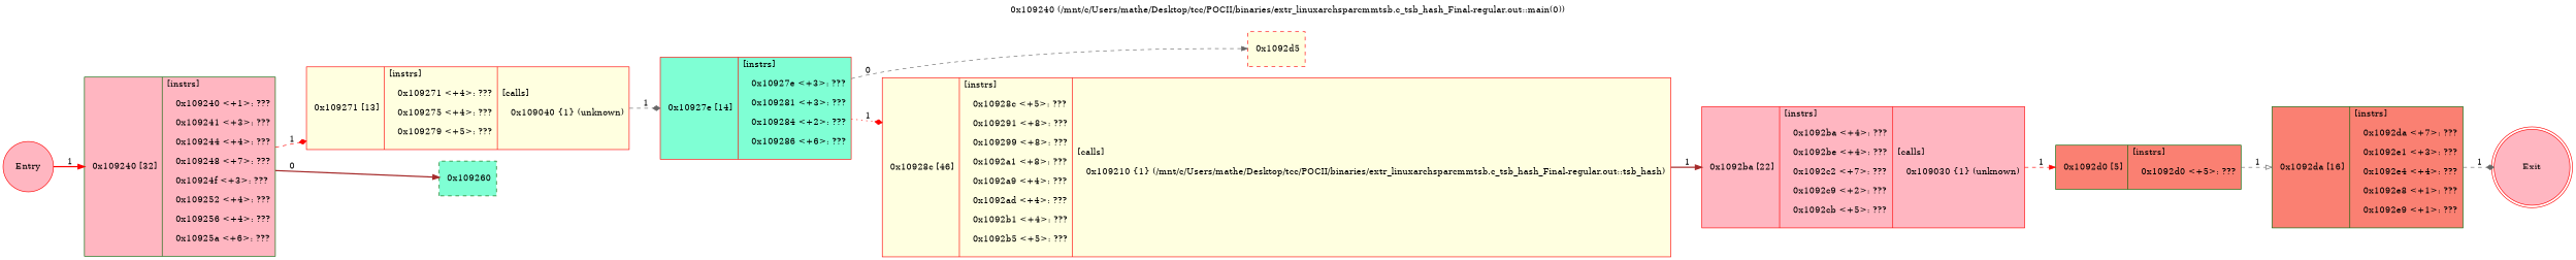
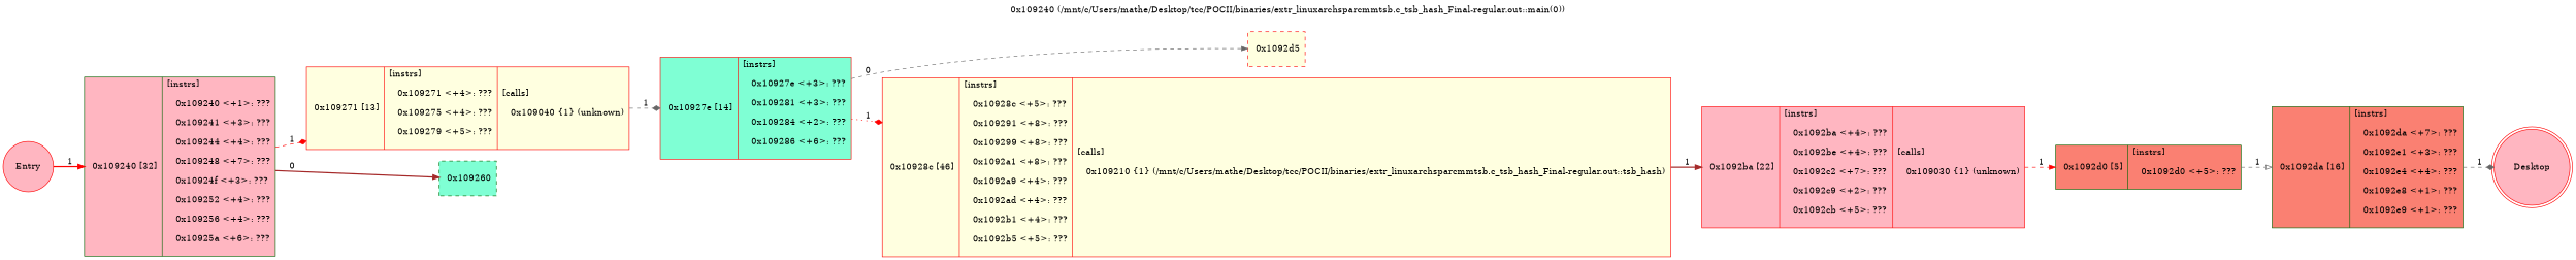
  digraph {
    label="0x109240 (/mnt/c/Users/mathe/Desktop/tcc/POCII/binaries/extr_linuxarchsparcmmtsb.c_tsb_hash_Final-regular.out::main(0))"
    labelloc=t
    rankdir=LR
    node [color=red fillcolor=lightpink shape=record style=filled]
    edge [arrowhead=normal color=red style=dashed]
    Entry [height=0.3 shape=circle width=0.3]
    n2 [color=darkgreen label="{\n     0x109240 [32]\l\n     | [instrs]\l\n     &nbsp;&nbsp;0x109240 \<+1\>: ???\l\n     &nbsp;&nbsp;0x109241 \<+3\>: ???\l\n     &nbsp;&nbsp;0x109244 \<+4\>: ???\l\n     &nbsp;&nbsp;0x109248 \<+7\>: ???\l\n     &nbsp;&nbsp;0x10924f \<+3\>: ???\l\n     &nbsp;&nbsp;0x109252 \<+4\>: ???\l\n     &nbsp;&nbsp;0x109256 \<+4\>: ???\l\n     &nbsp;&nbsp;0x10925a \<+6\>: ???\l\n  }"]
    n3 [fillcolor=lightyellow label="{\n     0x109271 [13]\l\n     | [instrs]\l\n     &nbsp;&nbsp;0x109271 \<+4\>: ???\l\n     &nbsp;&nbsp;0x109275 \<+4\>: ???\l\n     &nbsp;&nbsp;0x109279 \<+5\>: ???\l\n     | [calls]\l\n     &nbsp;&nbsp;0x109040 \{1\} (unknown)\l\n  }"]
    n4 [color=darkgreen fillcolor=aquamarine label="{\n     0x109260\l\n  }" style="dashed,filled"]
    n5 [fillcolor=aquamarine label="{\n     0x10927e [14]\l\n     | [instrs]\l\n     &nbsp;&nbsp;0x10927e \<+3\>: ???\l\n     &nbsp;&nbsp;0x109281 \<+3\>: ???\l\n     &nbsp;&nbsp;0x109284 \<+2\>: ???\l\n     &nbsp;&nbsp;0x109286 \<+6\>: ???\l\n  }"]
    n6 [fillcolor=lightyellow label="{\n     0x1092d5\l\n  }" style="dashed,filled"]
    n7 [fillcolor=lightyellow label="{\n     0x10928c [46]\l\n     | [instrs]\l\n     &nbsp;&nbsp;0x10928c \<+5\>: ???\l\n     &nbsp;&nbsp;0x109291 \<+8\>: ???\l\n     &nbsp;&nbsp;0x109299 \<+8\>: ???\l\n     &nbsp;&nbsp;0x1092a1 \<+8\>: ???\l\n     &nbsp;&nbsp;0x1092a9 \<+4\>: ???\l\n     &nbsp;&nbsp;0x1092ad \<+4\>: ???\l\n     &nbsp;&nbsp;0x1092b1 \<+4\>: ???\l\n     &nbsp;&nbsp;0x1092b5 \<+5\>: ???\l\n     | [calls]\l\n     &nbsp;&nbsp;0x109210 \{1\} (/mnt/c/Users/mathe/Desktop/tcc/POCII/binaries/extr_linuxarchsparcmmtsb.c_tsb_hash_Final-regular.out::tsb_hash)\l\n  }"]
    n8 [label="{\n     0x1092ba [22]\l\n     | [instrs]\l\n     &nbsp;&nbsp;0x1092ba \<+4\>: ???\l\n     &nbsp;&nbsp;0x1092be \<+4\>: ???\l\n     &nbsp;&nbsp;0x1092c2 \<+7\>: ???\l\n     &nbsp;&nbsp;0x1092c9 \<+2\>: ???\l\n     &nbsp;&nbsp;0x1092cb \<+5\>: ???\l\n     | [calls]\l\n     &nbsp;&nbsp;0x109030 \{1\} (unknown)\l\n  }"]
    n9 [color=darkgreen fillcolor=salmon label="{\n     0x1092d0 [5]\l\n     | [instrs]\l\n     &nbsp;&nbsp;0x1092d0 \<+5\>: ???\l\n  }"]
-   Exit [height=0.3 peripheries=2 shape=circle width=0.3]
+   Exit [height=0.3 peripheries=2 shape=circle width=0.3 label=Desktop]
    n11 [color=darkgreen fillcolor=salmon label="{\n     0x1092da [16]\l\n     | [instrs]\l\n     &nbsp;&nbsp;0x1092da \<+7\>: ???\l\n     &nbsp;&nbsp;0x1092e1 \<+3\>: ???\l\n     &nbsp;&nbsp;0x1092e4 \<+4\>: ???\l\n     &nbsp;&nbsp;0x1092e8 \<+1\>: ???\l\n     &nbsp;&nbsp;0x1092e9 \<+1\>: ???\l\n  }"]
    Entry -> n2 [label=" 1" style=bold]
    n2 -> n3 [arrowhead=diamond label=" 1"]
    n2 -> n4 [color=brown label=" 0" style=bold]
    n3 -> n5 [arrowhead=diamond color=gray40 label=" 1"]
    n5 -> n6 [color=gray40 label=" 0"]
    n5 -> n7 [arrowhead=diamond label=" 1" style=dotted]
    n7 -> n8 [color=brown label=" 1" style=bold]
    n8 -> n9 [label=" 1"]
    n9 -> n11 [arrowhead=onormal color=gray40 label=" 1"]
    n11 -> Exit [arrowhead=diamond color=gray40 label=" 1"]
  }
